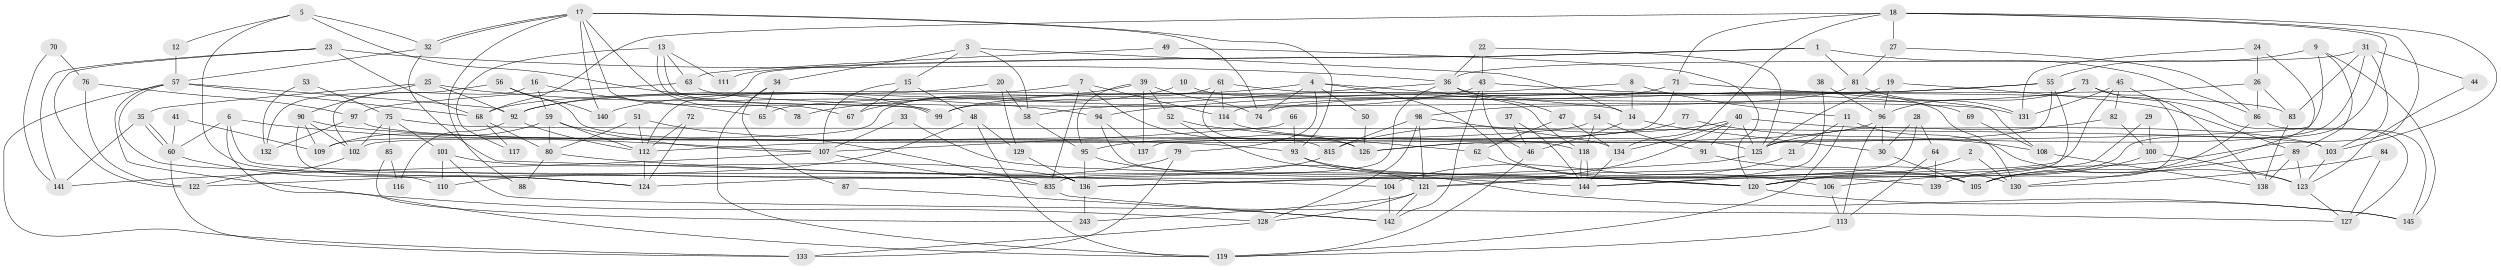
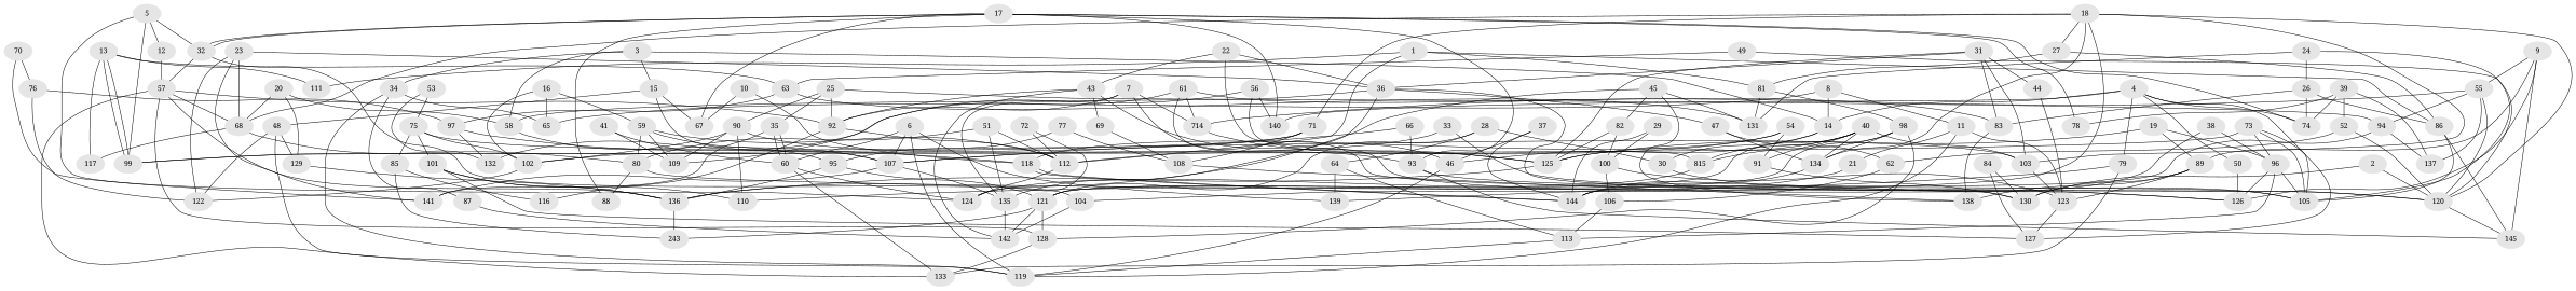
  graph {
    fontname="Noto Serif"
    node [color=gray90 fontname="Noto Serif" style=filled]
    edge [fontname="Noto Serif"]
    1
    81
    86
    111
    112
    131
    98
    105
    145
    124
    2
    120
    130
    3
    14
    15
    34
    58
    30
    46
    107
    67
    48
    119
    65
    87
    95
    4
    50
    74
    79
    140
    126
    133
    110
    5
    12
    32
    99
    57
    104
    6
    60
    139
-   135 [label=835]
+   135
    141
    7
    92
-   114
+   114 [label=714]
    116
    125
    142
    8
    11
    21
    123
    9
    55
    89
    94
    137
    138
    10
    118
    144
    127
    68
    136
    128
    13
    63
    117
    97
    129
    122
    16
    59
    102
    109
    80
    17
    78
    88
    93
    18
    27
    71
    103
    134
    108
    19
    96
    113
    20
    22
    36
    43
    47
    69
    23
    24
    26
    83
    25
    35
    90
    28
    64
    121
    n110 [label=243]
    29
    100
    106
    31
    44
    33
    62
    37
    38
    39
    52
    40
    91
    n124 [label=815]
    41
    76
    82
    45
    49
    51
    53
    75
    132
    85
    101
    54
    56
    61
    66
    70
    72
    73
    77
    84
    1 -- 81
    1 -- 86
    1 -- 111
    1 -- 112
    81 -- 131
    81 -- 98
    86 -- 105
    86 -- 145
    112 -- 124
    98 -- 128
    98 -- 134
    98 -- 121
    98 -- n124
    2 -- 120
    2 -- 130
    120 -- 145
    3 -- 14
    3 -- 15
    3 -- 34
    3 -- 58
    14 -- 30
    14 -- 46
    15 -- 107
    15 -- 67
    15 -- 48
    34 -- 119
    34 -- 65
    34 -- 87
    58 -- 95
    30 -- 105
    46 -- 119
    107 -- 135
    107 -- 141
    48 -- 119
    48 -- 129
    48 -- 122
    87 -- 142
    95 -- 136
    95 -- 121
    4 -- 105
    4 -- 14
    4 -- 50
    4 -- 74
    4 -- 79
    4 -- 140
    50 -- 126
    79 -- 133
    79 -- 110
    5 -- 124
    5 -- 12
    5 -- 32
    5 -- 99
    12 -- 57
    32 -- 57
    32 -- 104
    57 -- 133
    57 -- 92
    57 -- 68
    57 -- 136
    57 -- 128
    104 -- 142
    6 -- 107
    6 -- 119
    6 -- 60
    6 -- 139
    60 -- 124
    60 -- 133
    135 -- 142
    7 -- 126
    7 -- 135
    7 -- 92
    7 -- 114
    92 -- 112
    92 -- 116
    114 -- 125
    125 -- 136
    8 -- 14
    8 -- 65
    8 -- 11
    11 -- 119
    11 -- 21
    11 -- 123
    21 -- 104
    123 -- 127
    9 -- 145
    9 -- 126
    9 -- 55
    9 -- 89
    55 -- 120
    55 -- 114
    55 -- 94
    55 -- 137
    89 -- 130
    89 -- 123
    89 -- 138
    94 -- 137
    94 -- 144
    10 -- 67
    10 -- 118
    118 -- 144
    118 -- 144
    68 -- 117
    68 -- 80
    136 -- n110
    128 -- 133
    13 -- 111
    13 -- 99
    13 -- 99
    13 -- 63
    13 -- 117
    63 -- 131
    63 -- 97
    97 -- 118
    97 -- 132
    129 -- 136
    16 -- 65
    16 -- 59
    16 -- 102
    59 -- 112
    59 -- 107
    59 -- 109
    59 -- 80
    102 -- 122
    80 -- 120
    80 -- 88
    17 -- 67
    17 -- 74
    17 -- 140
    17 -- 32
    17 -- 32
    17 -- 78
    17 -- 88
    17 -- 93
    93 -- 105
    93 -- 145
    18 -- 120
    18 -- 139
    18 -- 68
    18 -- 27
    18 -- 71
    18 -- 103
    18 -- 134
    27 -- 81
    27 -- 86
    71 -- 99
    71 -- 102
    71 -- 108
    103 -- 123
    134 -- 144
    108 -- 138
    19 -- 125
    19 -- 89
    19 -- 96
-   96 -- 30
+   96 -- 105
    96 -- 126
    96 -- 113
    113 -- 119
    20 -- 58
    20 -- 68
    20 -- 129
    22 -- 125
    22 -- 36
    22 -- 43
    36 -- 130
    36 -- 58
    36 -- 135
    36 -- 47
    43 -- 46
    43 -- 92
    43 -- 142
    43 -- 69
    47 -- 134
    47 -- 62
    69 -- 108
    23 -- 141
    23 -- 68
    23 -- 122
    23 -- 36
    24 -- 131
    24 -- 105
    24 -- 26
    26 -- 86
    26 -- 74
    26 -- 83
    83 -- 138
    25 -- 92
    25 -- 94
    25 -- 35
    25 -- 90
    35 -- 60
    35 -- 60
    35 -- 141
    90 -- 110
    90 -- 102
    90 -- 109
    90 -- 93
    28 -- 30
    28 -- 64
    28 -- 121
    64 -- 139
    64 -- 113
    121 -- 142
    121 -- 128
    121 -- n110
    29 -- 144
    29 -- 100
    100 -- 123
    100 -- 106
    106 -- 113
    31 -- 125
    31 -- 103
    31 -- 36
    31 -- 83
    31 -- 44
    44 -- 123
    33 -- 120
    33 -- 107
    62 -- 106
    37 -- 46
    37 -- 144
    38 -- 144
    38 -- 96
-   39 -- 95
    39 -- 74
    39 -- 137
    39 -- 78
    39 -- 52
    52 -- 120
    52 -- 62
    40 -- 125
    40 -- 103
    40 -- 134
    40 -- 121
    40 -- 91
    40 -- n124
    91 -- 130
    n124 -- 124
    41 -- 60
    41 -- 109
    76 -- 97
    76 -- 122
    82 -- 125
    82 -- 100
    45 -- 131
    45 -- 138
    45 -- 136
    45 -- 82
    49 -- 120
    49 -- 63
    51 -- 112
    51 -- 135
    51 -- 80
    53 -- 75
    53 -- 132
    75 -- 102
    75 -- 103
    75 -- 85
    75 -- 101
    85 -- 116
    85 -- n110
    101 -- 110
    101 -- 127
    101 -- 136
    54 -- 112
    54 -- 118
    54 -- 91
    56 -- 140
    56 -- n124
    56 -- 132
    61 -- 126
    61 -- 114
    61 -- 109
    61 -- 83
    66 -- 107
    66 -- 93
    70 -- 141
    70 -- 76
    72 -- 112
    72 -- 124
    73 -- 105
    73 -- 99
    73 -- 127
    73 -- 96
    77 -- 95
    77 -- 108
    84 -- 130
    84 -- 127
  }
